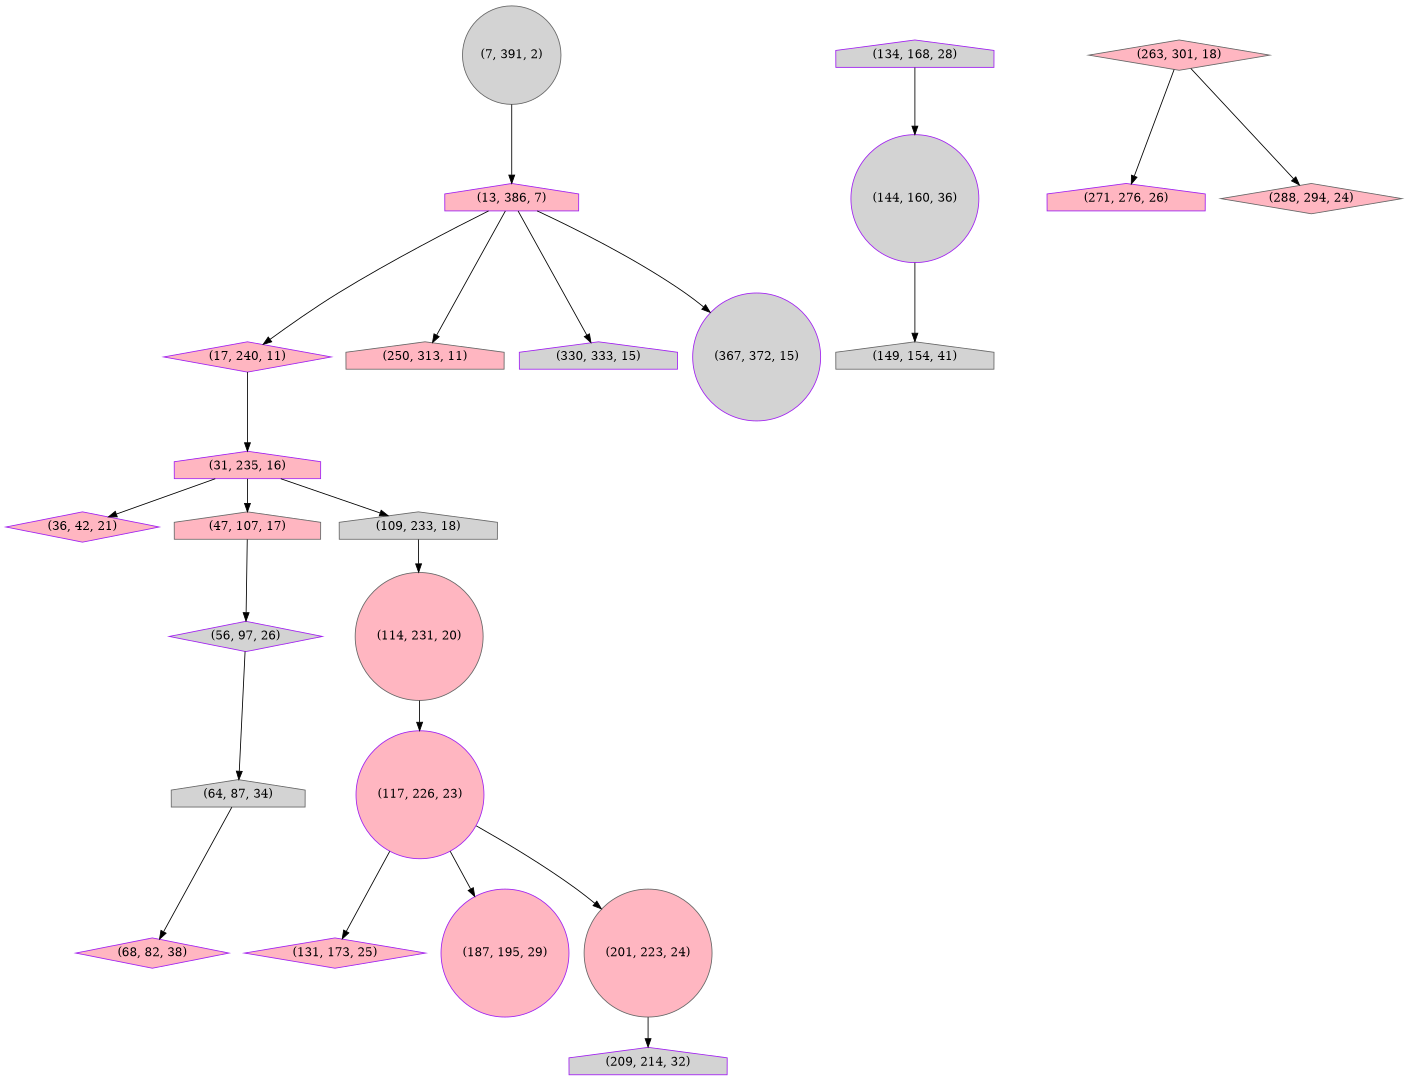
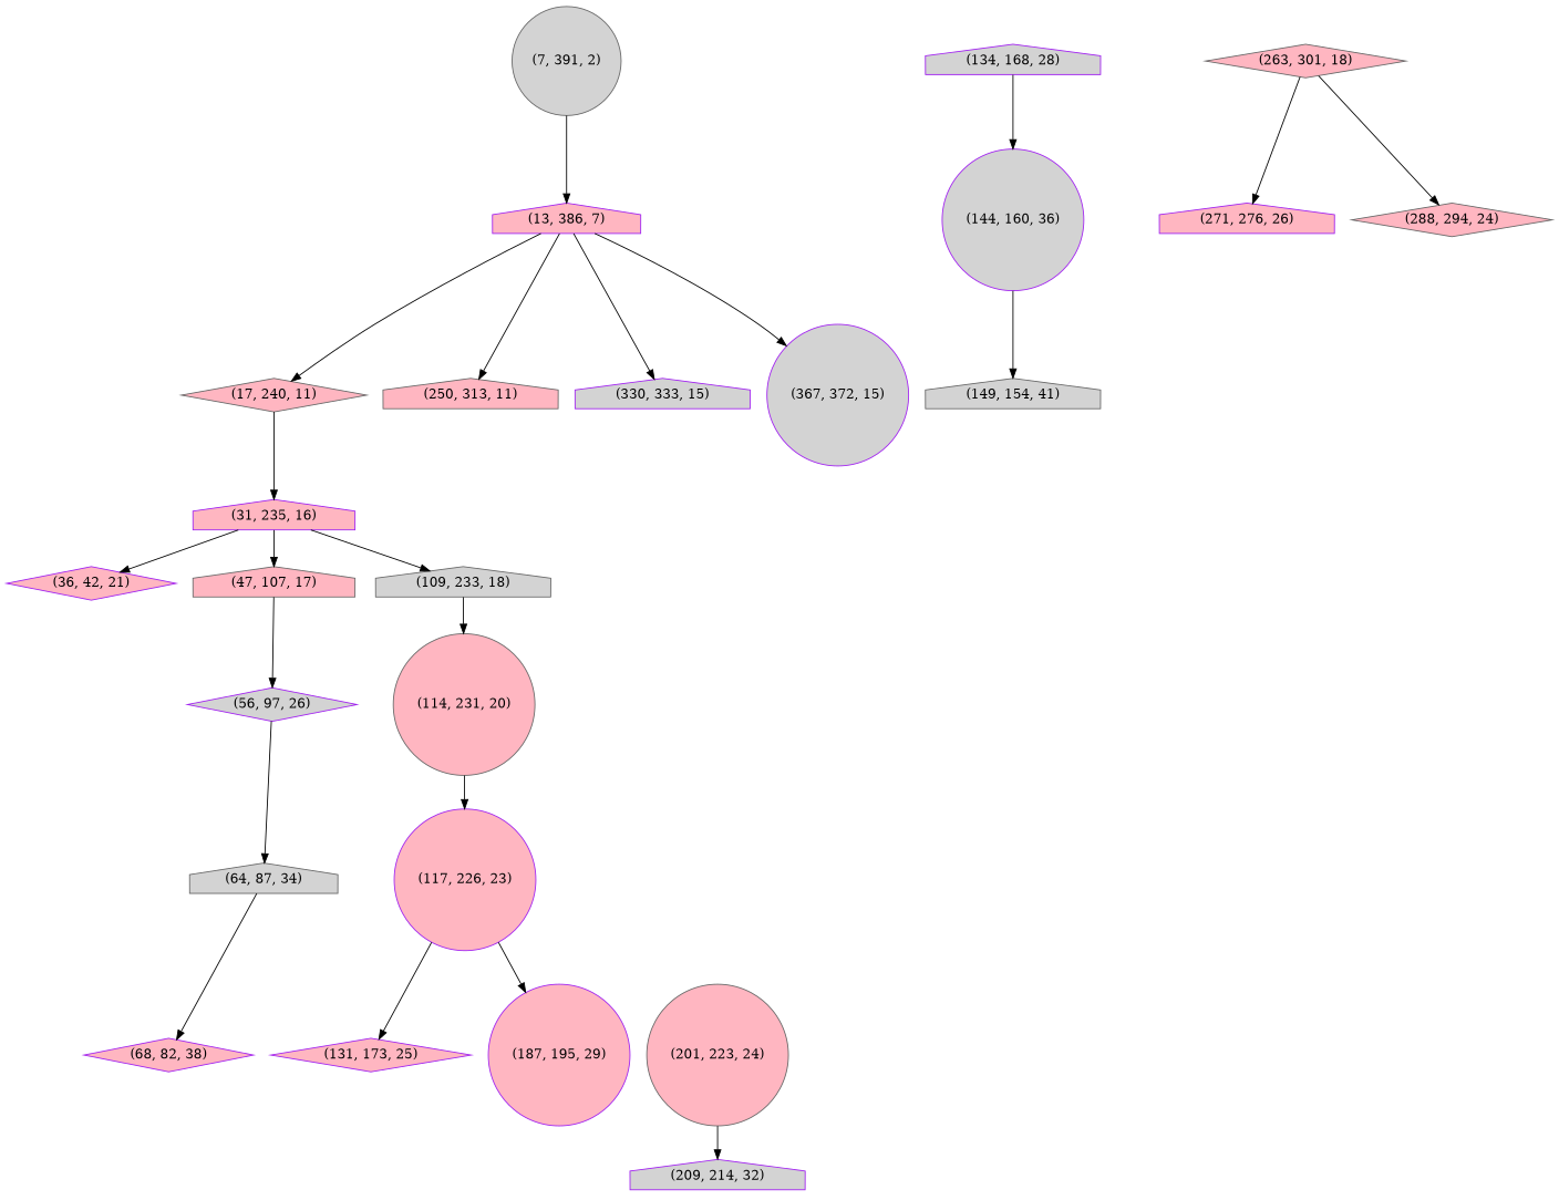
  digraph {
    node [color=purple fillcolor=lightpink shape=house style=filled]
    "(7, 391, 2)" [color=gray40 fillcolor=lightgrey shape=circle]
    "(13, 386, 7)"
-   "(17, 240, 11)" [shape=diamond]
+   "(17, 240, 11)" [color=gray40 shape=diamond]
    "(250, 313, 11)" [color=gray40]
    n5 [fillcolor=lightgrey label="(330, 333, 15)"]
    "(367, 372, 15)" [fillcolor=lightgrey shape=circle]
    "(31, 235, 16)"
    "(36, 42, 21)" [shape=diamond]
    "(47, 107, 17)" [color=gray40]
    "(109, 233, 18)" [color=gray40 fillcolor=lightgrey]
    "(56, 97, 26)" [fillcolor=lightgrey shape=diamond]
    "(114, 231, 20)" [color=gray40 shape=circle]
    "(64, 87, 34)" [color=gray40 fillcolor=lightgrey]
    "(68, 82, 38)" [shape=diamond]
    "(117, 226, 23)" [shape=circle]
    "(131, 173, 25)" [shape=diamond]
    "(187, 195, 29)" [shape=circle]
    "(201, 223, 24)" [color=gray40 shape=circle]
    "(209, 214, 32)" [fillcolor=lightgrey]
    "(134, 168, 28)" [fillcolor=lightgrey]
    "(144, 160, 36)" [fillcolor=lightgrey shape=circle]
    "(149, 154, 41)" [color=gray40 fillcolor=lightgrey]
    "(263, 301, 18)" [color=gray40 shape=diamond]
    n24 [label="(271, 276, 26)"]
    "(288, 294, 24)" [color=gray40 shape=diamond]
    "(7, 391, 2)" -> "(13, 386, 7)"
    "(13, 386, 7)" -> "(17, 240, 11)"
    "(13, 386, 7)" -> "(250, 313, 11)"
    "(13, 386, 7)" -> n5
    "(13, 386, 7)" -> "(367, 372, 15)"
    "(17, 240, 11)" -> "(31, 235, 16)"
    "(31, 235, 16)" -> "(36, 42, 21)"
    "(31, 235, 16)" -> "(47, 107, 17)"
    "(31, 235, 16)" -> "(109, 233, 18)"
    "(47, 107, 17)" -> "(56, 97, 26)"
    "(109, 233, 18)" -> "(114, 231, 20)"
    "(56, 97, 26)" -> "(64, 87, 34)"
    "(114, 231, 20)" -> "(117, 226, 23)"
    "(64, 87, 34)" -> "(68, 82, 38)"
    "(117, 226, 23)" -> "(131, 173, 25)"
    "(117, 226, 23)" -> "(187, 195, 29)"
-   "(117, 226, 23)" -> "(201, 223, 24)"
    "(201, 223, 24)" -> "(209, 214, 32)"
    "(134, 168, 28)" -> "(144, 160, 36)"
    "(144, 160, 36)" -> "(149, 154, 41)"
    "(263, 301, 18)" -> n24
    "(263, 301, 18)" -> "(288, 294, 24)"
  }
